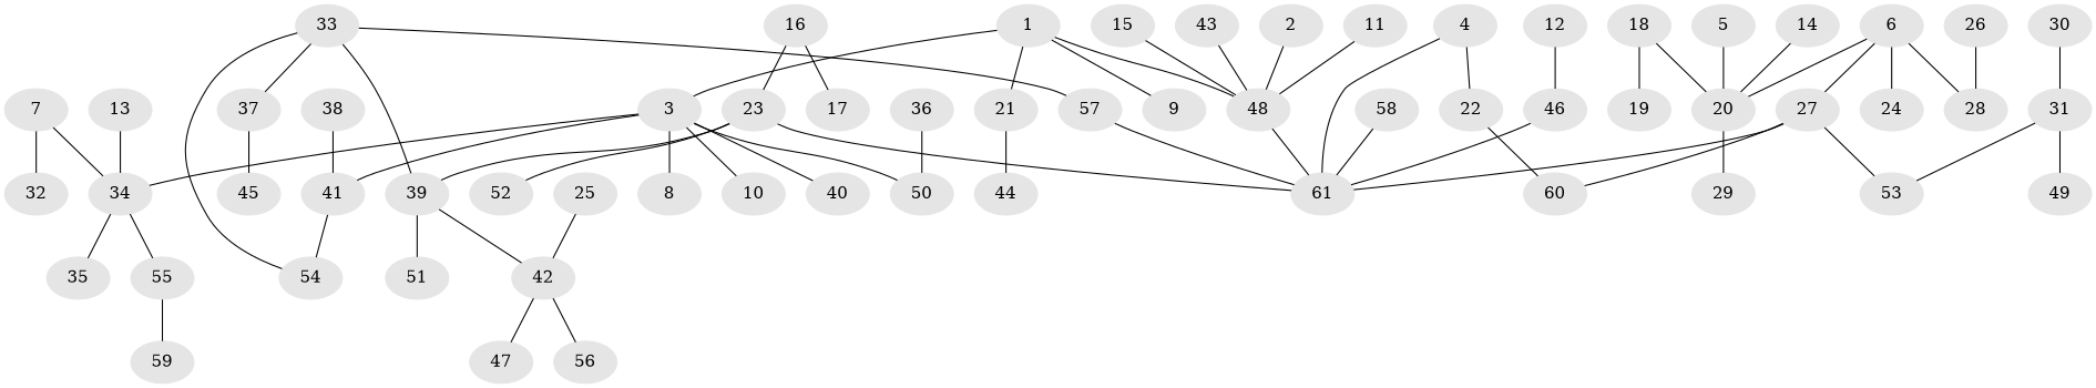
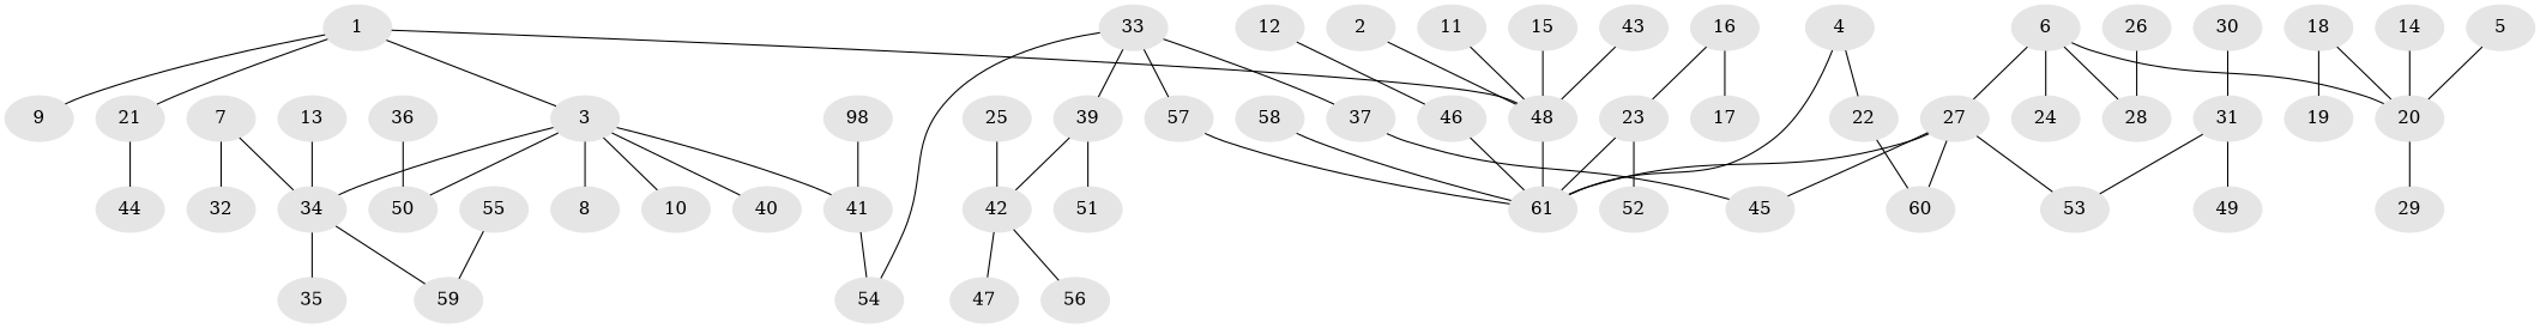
  graph {
    node [color=gray90 style=filled]
    edge [weight=1.0]
    1
    3
    9
    21
    48
    8
    10
    34
    40
    41
    50
    44
    61
    2
    35
    59
    54
    4
    22
    60
    5
    20
    29
    6
    24
    27
    28
    45
    53
    7
    32
    11
    12
    46
    13
    14
    15
    16
    17
    23
    39
    52
    18
    19
    42
    51
    25
    47
    56
    26
    30
    31
    49
    33
    37
    57
    36
-   38
+   38 [label=98]
    43
    55
    58
    1 -- 3
    1 -- 9
    1 -- 21
    1 -- 48
    3 -- 8
    3 -- 10
    3 -- 34
    3 -- 40
    3 -- 41
    3 -- 50
    21 -- 44
    48 -- 61
    34 -- 35
-   34 -- 55
+   34 -- 59
    41 -- 54
    2 -- 48
    4 -- 61
    4 -- 22
    22 -- 60
    5 -- 20
    20 -- 29
    6 -- 20
    6 -- 24
    6 -- 27
    6 -- 28
    27 -- 61
    27 -- 60
+   27 -- 45
    27 -- 53
    7 -- 34
    7 -- 32
    11 -- 48
    12 -- 46
    46 -- 61
    13 -- 34
    14 -- 20
    15 -- 48
    16 -- 17
    16 -- 23
    23 -- 61
-   23 -- 39
    23 -- 52
    39 -- 42
    39 -- 51
    18 -- 20
    18 -- 19
    42 -- 47
    42 -- 56
    25 -- 42
    26 -- 28
    30 -- 31
    31 -- 53
    31 -- 49
    33 -- 54
    33 -- 39
    33 -- 37
    33 -- 57
    37 -- 45
    57 -- 61
    36 -- 50
    38 -- 41
    43 -- 48
    55 -- 59
    58 -- 61
  }
